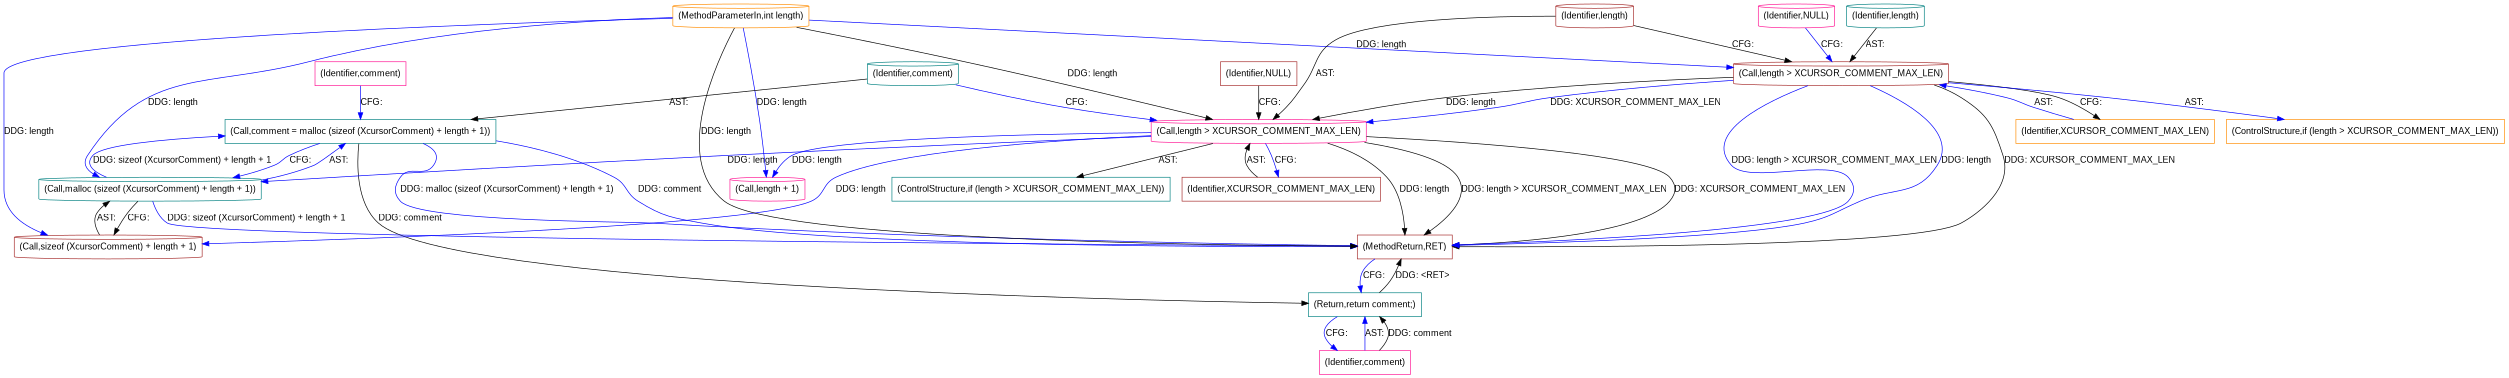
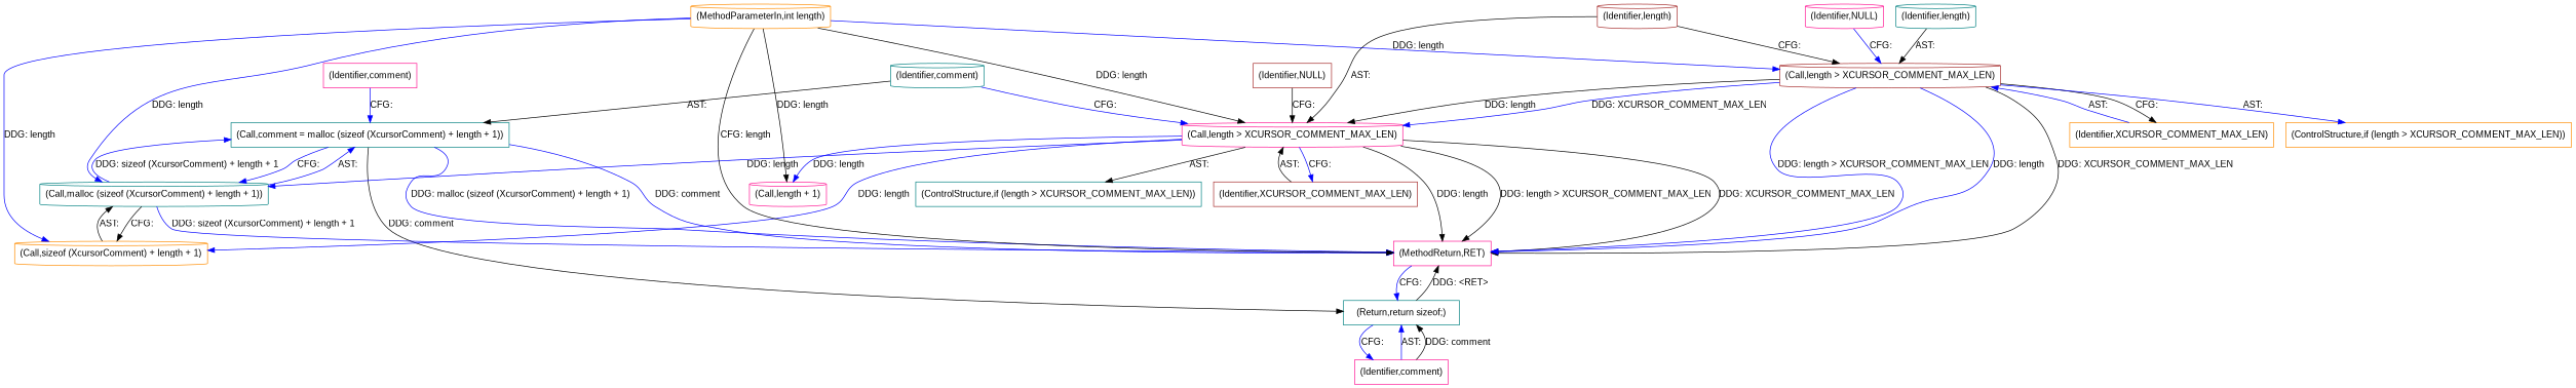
  digraph {
    fontname="Liberation Sans"
    node [color=teal fontname="Liberation Sans" shape=box]
    edge [color=blue fontname="Liberation Sans"]
    n1 [label="(Call,comment = malloc (sizeof (XcursorComment) + length + 1))"]
    n2 [label="(Call,malloc (sizeof (XcursorComment) + length + 1))" shape=cylinder]
-   n3 [label="(Return,return comment;)"]
-   n4 [color=brown label="(MethodReturn,RET)"]
-   n5 [color=brown label="(Call,sizeof (XcursorComment) + length + 1)" shape=cylinder]
+   n3 [label="(Return,return sizeof;)"]
+   n4 [color=deeppink label="(MethodReturn,RET)"]
+   n5 [color=darkorange label="(Call,sizeof (XcursorComment) + length + 1)" shape=cylinder]
    n6 [color=deeppink label="(Identifier,comment)"]
    n7 [color=deeppink label="(Call,length > XCURSOR_COMMENT_MAX_LEN)" shape=cylinder]
    n8 [color=deeppink label="(Call,length + 1)" shape=cylinder]
    n9 [label="(ControlStructure,if (length > XCURSOR_COMMENT_MAX_LEN))"]
    n10 [color=brown label="(Identifier,XCURSOR_COMMENT_MAX_LEN)"]
    n11 [color=brown label="(Call,length > XCURSOR_COMMENT_MAX_LEN)" shape=cylinder]
    n12 [color=darkorange label="(Identifier,XCURSOR_COMMENT_MAX_LEN)"]
    n13 [color=darkorange label="(ControlStructure,if (length > XCURSOR_COMMENT_MAX_LEN))"]
    n14 [color=darkorange label="(MethodParameterIn,int length)" shape=cylinder]
    n15 [color=brown label="(Identifier,NULL)"]
    n16 [color=deeppink label="(Identifier,NULL)" shape=cylinder]
    n17 [label="(Identifier,length)" shape=cylinder]
    n18 [color=deeppink label="(Identifier,comment)"]
    n19 [label="(Identifier,comment)" shape=cylinder]
    n20 [color=brown label="(Identifier,length)" shape=cylinder]
    n1 -> n2 [label="CFG: "]
    n1 -> n3 [color=black label="DDG: comment"]
    n1 -> n4 [label="DDG: malloc (sizeof (XcursorComment) + length + 1)"]
    n1 -> n4 [label="DDG: comment"]
    n2 -> n1 [label="AST: "]
    n2 -> n1 [label="DDG: sizeof (XcursorComment) + length + 1"]
    n2 -> n4 [label="DDG: sizeof (XcursorComment) + length + 1"]
    n2 -> n5 [color=black label="CFG: "]
    n3 -> n4 [color=black label="DDG: <RET>"]
    n3 -> n6 [label="CFG: "]
    n4 -> n3 [label="CFG: "]
    n5 -> n2 [color=black label="AST: "]
    n6 -> n3 [label="AST: "]
    n6 -> n3 [color=black label="DDG: comment"]
    n7 -> n2 [label="DDG: length"]
    n7 -> n4 [color=black label="DDG: length > XCURSOR_COMMENT_MAX_LEN"]
    n7 -> n4 [color=black label="DDG: XCURSOR_COMMENT_MAX_LEN"]
    n7 -> n4 [color=black label="DDG: length"]
    n7 -> n5 [label="DDG: length"]
    n7 -> n8 [label="DDG: length"]
    n7 -> n9 [color=black label="AST: "]
    n7 -> n10 [label="CFG: "]
    n10 -> n7 [color=black label="AST: "]
    n11 -> n4 [color=black label="DDG: XCURSOR_COMMENT_MAX_LEN"]
    n11 -> n4 [label="DDG: length > XCURSOR_COMMENT_MAX_LEN"]
    n11 -> n4 [label="DDG: length"]
    n11 -> n7 [color=black label="DDG: length"]
    n11 -> n7 [label="DDG: XCURSOR_COMMENT_MAX_LEN"]
    n11 -> n12 [color=black label="CFG: "]
    n11 -> n13 [label="AST: "]
    n12 -> n11 [label="AST: "]
    n14 -> n2 [label="DDG: length"]
-   n14 -> n4 [color=black label="DDG: length"]
+   n14 -> n4 [color=black label="CFG: length"]
    n14 -> n5 [label="DDG: length"]
    n14 -> n7 [color=black label="DDG: length"]
-   n14 -> n8 [label="DDG: length"]
+   n14 -> n8 [color=black label="DDG: length"]
    n14 -> n11 [label="DDG: length"]
    n15 -> n7 [color=black label="CFG: "]
    n16 -> n11 [label="CFG: "]
    n17 -> n11 [color=black label="AST: "]
    n18 -> n1 [label="CFG: "]
    n19 -> n1 [color=black label="AST: "]
    n19 -> n7 [label="CFG: "]
    n20 -> n7 [color=black label="AST: "]
    n20 -> n11 [color=black label="CFG: "]
  }
